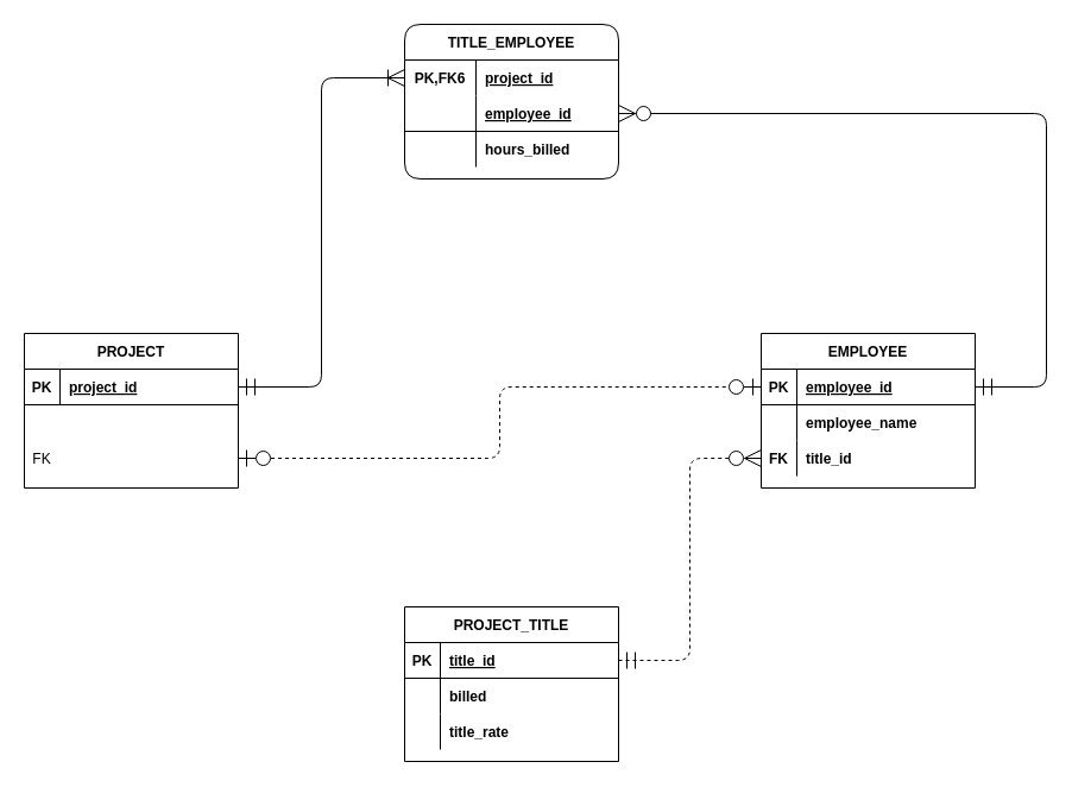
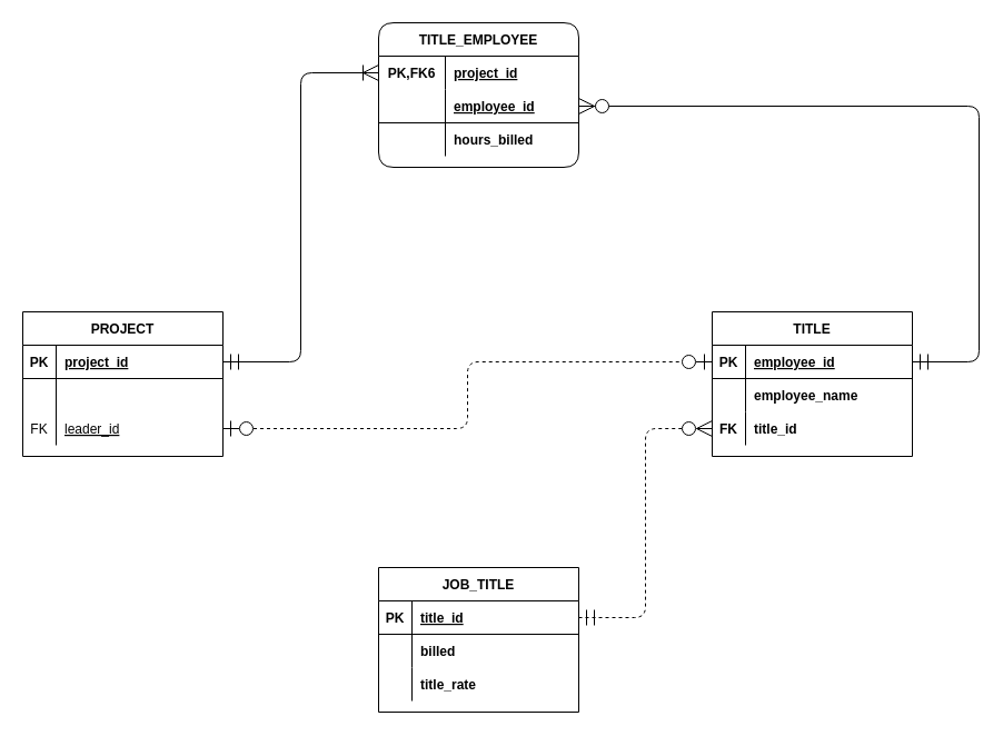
  <mxCell id="0" />
  <mxCell id="1" parent="0" />
  <mxCell id="2" value="PROJECT" style="shape=table;startSize=30;container=1;collapsible=1;childLayout=tableLayout;fixedRows=1;rowLines=0;fontStyle=1;align=center;resizeLast=1;" vertex="1" parent="1"><mxGeometry x="20" y="280" width="180" height="130" as="geometry" /></mxCell>
  <mxCell id="3" value="" style="shape=partialRectangle;collapsible=0;dropTarget=0;pointerEvents=0;fillColor=none;top=0;left=0;bottom=1;right=0;points=[[0,0.5],[1,0.5]];portConstraint=eastwest;" vertex="1" parent="2"><mxGeometry y="30" width="180" height="30" as="geometry" /></mxCell>
  <mxCell id="4" value="PK" style="shape=partialRectangle;connectable=0;fillColor=none;top=0;left=0;bottom=0;right=0;fontStyle=1;overflow=hidden;" vertex="1" parent="3"><mxGeometry width="30" height="30" as="geometry"><mxRectangle width="30" height="30" as="alternateBounds" /></mxGeometry></mxCell>
  <mxCell id="5" value="project_id" style="shape=partialRectangle;connectable=0;fillColor=none;top=0;left=0;bottom=0;right=0;align=left;spacingLeft=6;fontStyle=5;overflow=hidden;" vertex="1" parent="3"><mxGeometry x="30" width="150" height="30" as="geometry"><mxRectangle width="150" height="30" as="alternateBounds" /></mxGeometry></mxCell>
  <mxCell id="6" value="" style="shape=partialRectangle;collapsible=0;dropTarget=0;pointerEvents=0;fillColor=none;top=0;left=0;bottom=0;right=0;points=[[0,0.5],[1,0.5]];portConstraint=eastwest;" vertex="1" parent="2"><mxGeometry y="60" width="180" height="30" as="geometry" /></mxCell>
  <mxCell id="7" value="" style="shape=partialRectangle;connectable=0;fillColor=none;top=0;left=0;bottom=0;right=0;editable=1;overflow=hidden;" vertex="1" parent="6"><mxGeometry width="30" height="30" as="geometry"><mxRectangle width="30" height="30" as="alternateBounds" /></mxGeometry></mxCell>
  <mxCell id="8" value="" style="shape=partialRectangle;collapsible=0;dropTarget=0;pointerEvents=0;fillColor=none;top=0;left=0;bottom=0;right=0;points=[[0,0.5],[1,0.5]];portConstraint=eastwest;" vertex="1" parent="2"><mxGeometry y="90" width="180" height="30" as="geometry" /></mxCell>
  <mxCell id="9" value="FK" style="shape=partialRectangle;connectable=0;fillColor=none;top=0;left=0;bottom=0;right=0;editable=1;overflow=hidden;" vertex="1" parent="8"><mxGeometry width="30" height="30" as="geometry"><mxRectangle width="30" height="30" as="alternateBounds" /></mxGeometry></mxCell>
- <mxCell id="11" value="EMPLOYEE" style="shape=table;startSize=30;container=1;collapsible=1;childLayout=tableLayout;fixedRows=1;rowLines=0;fontStyle=1;align=center;resizeLast=1;" vertex="1" parent="1"><mxGeometry x="640" y="280" width="180" height="130" as="geometry" /></mxCell>
+ <mxCell id="10" value="leader_id" style="shape=partialRectangle;connectable=0;fillColor=none;top=0;left=0;bottom=0;right=0;align=left;spacingLeft=6;overflow=hidden;fontStyle=4" vertex="1" parent="8"><mxGeometry x="30" width="150" height="30" as="geometry"><mxRectangle width="150" height="30" as="alternateBounds" /></mxGeometry></mxCell>
+ <mxCell id="11" value="TITLE" style="shape=table;startSize=30;container=1;collapsible=1;childLayout=tableLayout;fixedRows=1;rowLines=0;fontStyle=1;align=center;resizeLast=1;" vertex="1" parent="1"><mxGeometry x="640" y="280" width="180" height="130" as="geometry" /></mxCell>
  <mxCell id="12" value="" style="shape=partialRectangle;collapsible=0;dropTarget=0;pointerEvents=0;fillColor=none;top=0;left=0;bottom=1;right=0;points=[[0,0.5],[1,0.5]];portConstraint=eastwest;" vertex="1" parent="11"><mxGeometry y="30" width="180" height="30" as="geometry" /></mxCell>
  <mxCell id="13" value="PK" style="shape=partialRectangle;connectable=0;fillColor=none;top=0;left=0;bottom=0;right=0;fontStyle=1;overflow=hidden;" vertex="1" parent="12"><mxGeometry width="30" height="30" as="geometry"><mxRectangle width="30" height="30" as="alternateBounds" /></mxGeometry></mxCell>
  <mxCell id="14" value="employee_id" style="shape=partialRectangle;connectable=0;fillColor=none;top=0;left=0;bottom=0;right=0;align=left;spacingLeft=6;fontStyle=5;overflow=hidden;" vertex="1" parent="12"><mxGeometry x="30" width="150" height="30" as="geometry"><mxRectangle width="150" height="30" as="alternateBounds" /></mxGeometry></mxCell>
  <mxCell id="15" value="" style="shape=partialRectangle;collapsible=0;dropTarget=0;pointerEvents=0;fillColor=none;top=0;left=0;bottom=0;right=0;points=[[0,0.5],[1,0.5]];portConstraint=eastwest;" vertex="1" parent="11"><mxGeometry y="60" width="180" height="30" as="geometry" /></mxCell>
  <mxCell id="16" value="" style="shape=partialRectangle;connectable=0;fillColor=none;top=0;left=0;bottom=0;right=0;editable=1;overflow=hidden;" vertex="1" parent="15"><mxGeometry width="30" height="30" as="geometry"><mxRectangle width="30" height="30" as="alternateBounds" /></mxGeometry></mxCell>
  <mxCell id="17" value="employee_name" style="shape=partialRectangle;connectable=0;fillColor=none;top=0;left=0;bottom=0;right=0;align=left;spacingLeft=6;overflow=hidden;fontStyle=1" vertex="1" parent="15"><mxGeometry x="30" width="150" height="30" as="geometry"><mxRectangle width="150" height="30" as="alternateBounds" /></mxGeometry></mxCell>
  <mxCell id="18" value="" style="shape=partialRectangle;collapsible=0;dropTarget=0;pointerEvents=0;fillColor=none;top=0;left=0;bottom=0;right=0;points=[[0,0.5],[1,0.5]];portConstraint=eastwest;" vertex="1" parent="11"><mxGeometry y="90" width="180" height="30" as="geometry" /></mxCell>
  <mxCell id="19" value="FK" style="shape=partialRectangle;connectable=0;fillColor=none;top=0;left=0;bottom=0;right=0;editable=1;overflow=hidden;fontStyle=1" vertex="1" parent="18"><mxGeometry width="30" height="30" as="geometry"><mxRectangle width="30" height="30" as="alternateBounds" /></mxGeometry></mxCell>
  <mxCell id="20" value="title_id" style="shape=partialRectangle;connectable=0;fillColor=none;top=0;left=0;bottom=0;right=0;align=left;spacingLeft=6;overflow=hidden;fontStyle=1" vertex="1" parent="18"><mxGeometry x="30" width="150" height="30" as="geometry"><mxRectangle width="150" height="30" as="alternateBounds" /></mxGeometry></mxCell>
- <mxCell id="21" value="PROJECT_TITLE" style="shape=table;startSize=30;container=1;collapsible=1;childLayout=tableLayout;fixedRows=1;rowLines=0;fontStyle=1;align=center;resizeLast=1;" vertex="1" parent="1"><mxGeometry x="340" y="510" width="180" height="130" as="geometry" /></mxCell>
+ <mxCell id="21" value="JOB_TITLE" style="shape=table;startSize=30;container=1;collapsible=1;childLayout=tableLayout;fixedRows=1;rowLines=0;fontStyle=1;align=center;resizeLast=1;" vertex="1" parent="1"><mxGeometry x="340" y="510" width="180" height="130" as="geometry" /></mxCell>
  <mxCell id="22" value="" style="shape=partialRectangle;collapsible=0;dropTarget=0;pointerEvents=0;fillColor=none;top=0;left=0;bottom=1;right=0;points=[[0,0.5],[1,0.5]];portConstraint=eastwest;" vertex="1" parent="21"><mxGeometry y="30" width="180" height="30" as="geometry" /></mxCell>
  <mxCell id="23" value="PK" style="shape=partialRectangle;connectable=0;fillColor=none;top=0;left=0;bottom=0;right=0;fontStyle=1;overflow=hidden;" vertex="1" parent="22"><mxGeometry width="30" height="30" as="geometry"><mxRectangle width="30" height="30" as="alternateBounds" /></mxGeometry></mxCell>
  <mxCell id="24" value="title_id" style="shape=partialRectangle;connectable=0;fillColor=none;top=0;left=0;bottom=0;right=0;align=left;spacingLeft=6;fontStyle=5;overflow=hidden;" vertex="1" parent="22"><mxGeometry x="30" width="150" height="30" as="geometry"><mxRectangle width="150" height="30" as="alternateBounds" /></mxGeometry></mxCell>
  <mxCell id="25" value="" style="shape=partialRectangle;collapsible=0;dropTarget=0;pointerEvents=0;fillColor=none;top=0;left=0;bottom=0;right=0;points=[[0,0.5],[1,0.5]];portConstraint=eastwest;" vertex="1" parent="21"><mxGeometry y="60" width="180" height="30" as="geometry" /></mxCell>
  <mxCell id="26" value="" style="shape=partialRectangle;connectable=0;fillColor=none;top=0;left=0;bottom=0;right=0;editable=1;overflow=hidden;" vertex="1" parent="25"><mxGeometry width="30" height="30" as="geometry"><mxRectangle width="30" height="30" as="alternateBounds" /></mxGeometry></mxCell>
  <mxCell id="27" value="billed" style="shape=partialRectangle;connectable=0;fillColor=none;top=0;left=0;bottom=0;right=0;align=left;spacingLeft=6;overflow=hidden;fontStyle=1" vertex="1" parent="25"><mxGeometry x="30" width="150" height="30" as="geometry"><mxRectangle width="150" height="30" as="alternateBounds" /></mxGeometry></mxCell>
  <mxCell id="28" value="" style="shape=partialRectangle;collapsible=0;dropTarget=0;pointerEvents=0;fillColor=none;top=0;left=0;bottom=0;right=0;points=[[0,0.5],[1,0.5]];portConstraint=eastwest;" vertex="1" parent="21"><mxGeometry y="90" width="180" height="30" as="geometry" /></mxCell>
  <mxCell id="29" value="" style="shape=partialRectangle;connectable=0;fillColor=none;top=0;left=0;bottom=0;right=0;editable=1;overflow=hidden;" vertex="1" parent="28"><mxGeometry width="30" height="30" as="geometry"><mxRectangle width="30" height="30" as="alternateBounds" /></mxGeometry></mxCell>
  <mxCell id="30" value="title_rate" style="shape=partialRectangle;connectable=0;fillColor=none;top=0;left=0;bottom=0;right=0;align=left;spacingLeft=6;overflow=hidden;fontStyle=1" vertex="1" parent="28"><mxGeometry x="30" width="150" height="30" as="geometry"><mxRectangle width="150" height="30" as="alternateBounds" /></mxGeometry></mxCell>
  <mxCell id="31" value="TITLE_EMPLOYEE" style="shape=table;startSize=30;container=1;collapsible=1;childLayout=tableLayout;fixedRows=1;rowLines=0;fontStyle=1;align=center;resizeLast=1;rounded=1;" vertex="1" parent="1"><mxGeometry x="340" y="20" width="180" height="130" as="geometry" /></mxCell>
  <mxCell id="32" value="" style="shape=partialRectangle;collapsible=0;dropTarget=0;pointerEvents=0;fillColor=none;top=0;left=0;bottom=0;right=0;points=[[0,0.5],[1,0.5]];portConstraint=eastwest;" vertex="1" parent="31"><mxGeometry y="30" width="180" height="30" as="geometry" /></mxCell>
  <mxCell id="33" value="PK,FK6" style="shape=partialRectangle;connectable=0;fillColor=none;top=0;left=0;bottom=0;right=0;fontStyle=1;overflow=hidden;" vertex="1" parent="32"><mxGeometry width="60" height="30" as="geometry"><mxRectangle width="60" height="30" as="alternateBounds" /></mxGeometry></mxCell>
  <mxCell id="34" value="project_id" style="shape=partialRectangle;connectable=0;fillColor=none;top=0;left=0;bottom=0;right=0;align=left;spacingLeft=6;fontStyle=5;overflow=hidden;" vertex="1" parent="32"><mxGeometry x="60" width="120" height="30" as="geometry"><mxRectangle width="120" height="30" as="alternateBounds" /></mxGeometry></mxCell>
  <mxCell id="35" value="" style="shape=partialRectangle;collapsible=0;dropTarget=0;pointerEvents=0;fillColor=none;top=0;left=0;bottom=1;right=0;points=[[0,0.5],[1,0.5]];portConstraint=eastwest;" vertex="1" parent="31"><mxGeometry y="60" width="180" height="30" as="geometry" /></mxCell>
  <mxCell id="36" value="employee_id" style="shape=partialRectangle;connectable=0;fillColor=none;top=0;left=0;bottom=0;right=0;align=left;spacingLeft=6;fontStyle=5;overflow=hidden;" vertex="1" parent="35"><mxGeometry x="60" width="120" height="30" as="geometry"><mxRectangle width="120" height="30" as="alternateBounds" /></mxGeometry></mxCell>
  <mxCell id="37" value="" style="shape=partialRectangle;collapsible=0;dropTarget=0;pointerEvents=0;fillColor=none;top=0;left=0;bottom=0;right=0;points=[[0,0.5],[1,0.5]];portConstraint=eastwest;" vertex="1" parent="31"><mxGeometry y="90" width="180" height="30" as="geometry" /></mxCell>
  <mxCell id="38" value="" style="shape=partialRectangle;connectable=0;fillColor=none;top=0;left=0;bottom=0;right=0;editable=1;overflow=hidden;" vertex="1" parent="37"><mxGeometry width="60" height="30" as="geometry"><mxRectangle width="60" height="30" as="alternateBounds" /></mxGeometry></mxCell>
  <mxCell id="39" value="hours_billed" style="shape=partialRectangle;connectable=0;fillColor=none;top=0;left=0;bottom=0;right=0;align=left;spacingLeft=6;overflow=hidden;fontStyle=1" vertex="1" parent="37"><mxGeometry x="60" width="120" height="30" as="geometry"><mxRectangle width="120" height="30" as="alternateBounds" /></mxGeometry></mxCell>
  <mxCell id="40" value="" style="endArrow=ERoneToMany;html=1;exitX=1;exitY=0.5;exitDx=0;exitDy=0;entryX=0;entryY=0.5;entryDx=0;entryDy=0;edgeStyle=orthogonalEdgeStyle;startArrow=ERmandOne;startFill=0;endSize=12;startSize=12;endFill=0;" edge="1" parent="1" source="3" target="32"><mxGeometry width="50" height="50" relative="1" as="geometry"><mxPoint x="440" y="340" as="sourcePoint" /><mxPoint x="490" y="290" as="targetPoint" /></mxGeometry></mxCell>
  <mxCell id="41" value="" style="endArrow=ERzeroToOne;dashed=1;html=1;startSize=12;endSize=12;exitX=1;exitY=0.5;exitDx=0;exitDy=0;entryX=0;entryY=0.5;entryDx=0;entryDy=0;edgeStyle=orthogonalEdgeStyle;startArrow=ERzeroToOne;startFill=0;endFill=0;" edge="1" parent="1" source="8" target="12"><mxGeometry width="50" height="50" relative="1" as="geometry"><mxPoint x="440" y="340" as="sourcePoint" /><mxPoint x="490" y="290" as="targetPoint" /></mxGeometry></mxCell>
  <mxCell id="42" value="" style="endArrow=ERmandOne;html=1;startSize=12;endSize=12;exitX=1;exitY=0.5;exitDx=0;exitDy=0;entryX=1;entryY=0.5;entryDx=0;entryDy=0;edgeStyle=orthogonalEdgeStyle;startArrow=ERzeroToMany;startFill=1;endFill=0;" edge="1" parent="1" source="35" target="12"><mxGeometry width="50" height="50" relative="1" as="geometry"><mxPoint x="440" y="340" as="sourcePoint" /><mxPoint x="490" y="290" as="targetPoint" /><Array as="points"><mxPoint x="880" y="95" /><mxPoint x="880" y="325" /></Array></mxGeometry></mxCell>
  <mxCell id="43" value="" style="endArrow=ERzeroToMany;dashed=1;html=1;startSize=12;endSize=12;entryX=0;entryY=0.5;entryDx=0;entryDy=0;exitX=1;exitY=0.5;exitDx=0;exitDy=0;edgeStyle=orthogonalEdgeStyle;startArrow=ERmandOne;startFill=0;endFill=0;" edge="1" parent="1" source="22" target="18"><mxGeometry width="50" height="50" relative="1" as="geometry"><mxPoint x="440" y="340" as="sourcePoint" /><mxPoint x="490" y="290" as="targetPoint" /></mxGeometry></mxCell>
